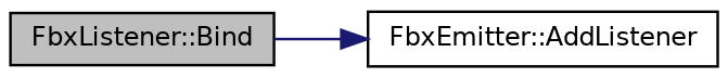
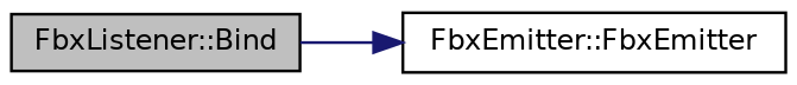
  digraph {
    rankdir=LR
    node [color=black fontname=Helvetica fontsize=10 shape=record style=filled]
    n1 [fillcolor=grey75 fontcolor=black height=0.2 label="FbxListener::Bind" width=0.4]
-   n2 [fillcolor=white height=0.2 label="FbxEmitter::AddListener" width=0.4]
+   n2 [fillcolor=white height=0.2 label="FbxEmitter::FbxEmitter" width=0.4]
    n1 -> n2 [color=midnightblue fontname=Helvetica fontsize=10 labelfontname=Helvetica labelfontsize=10 style=solid]
  }
